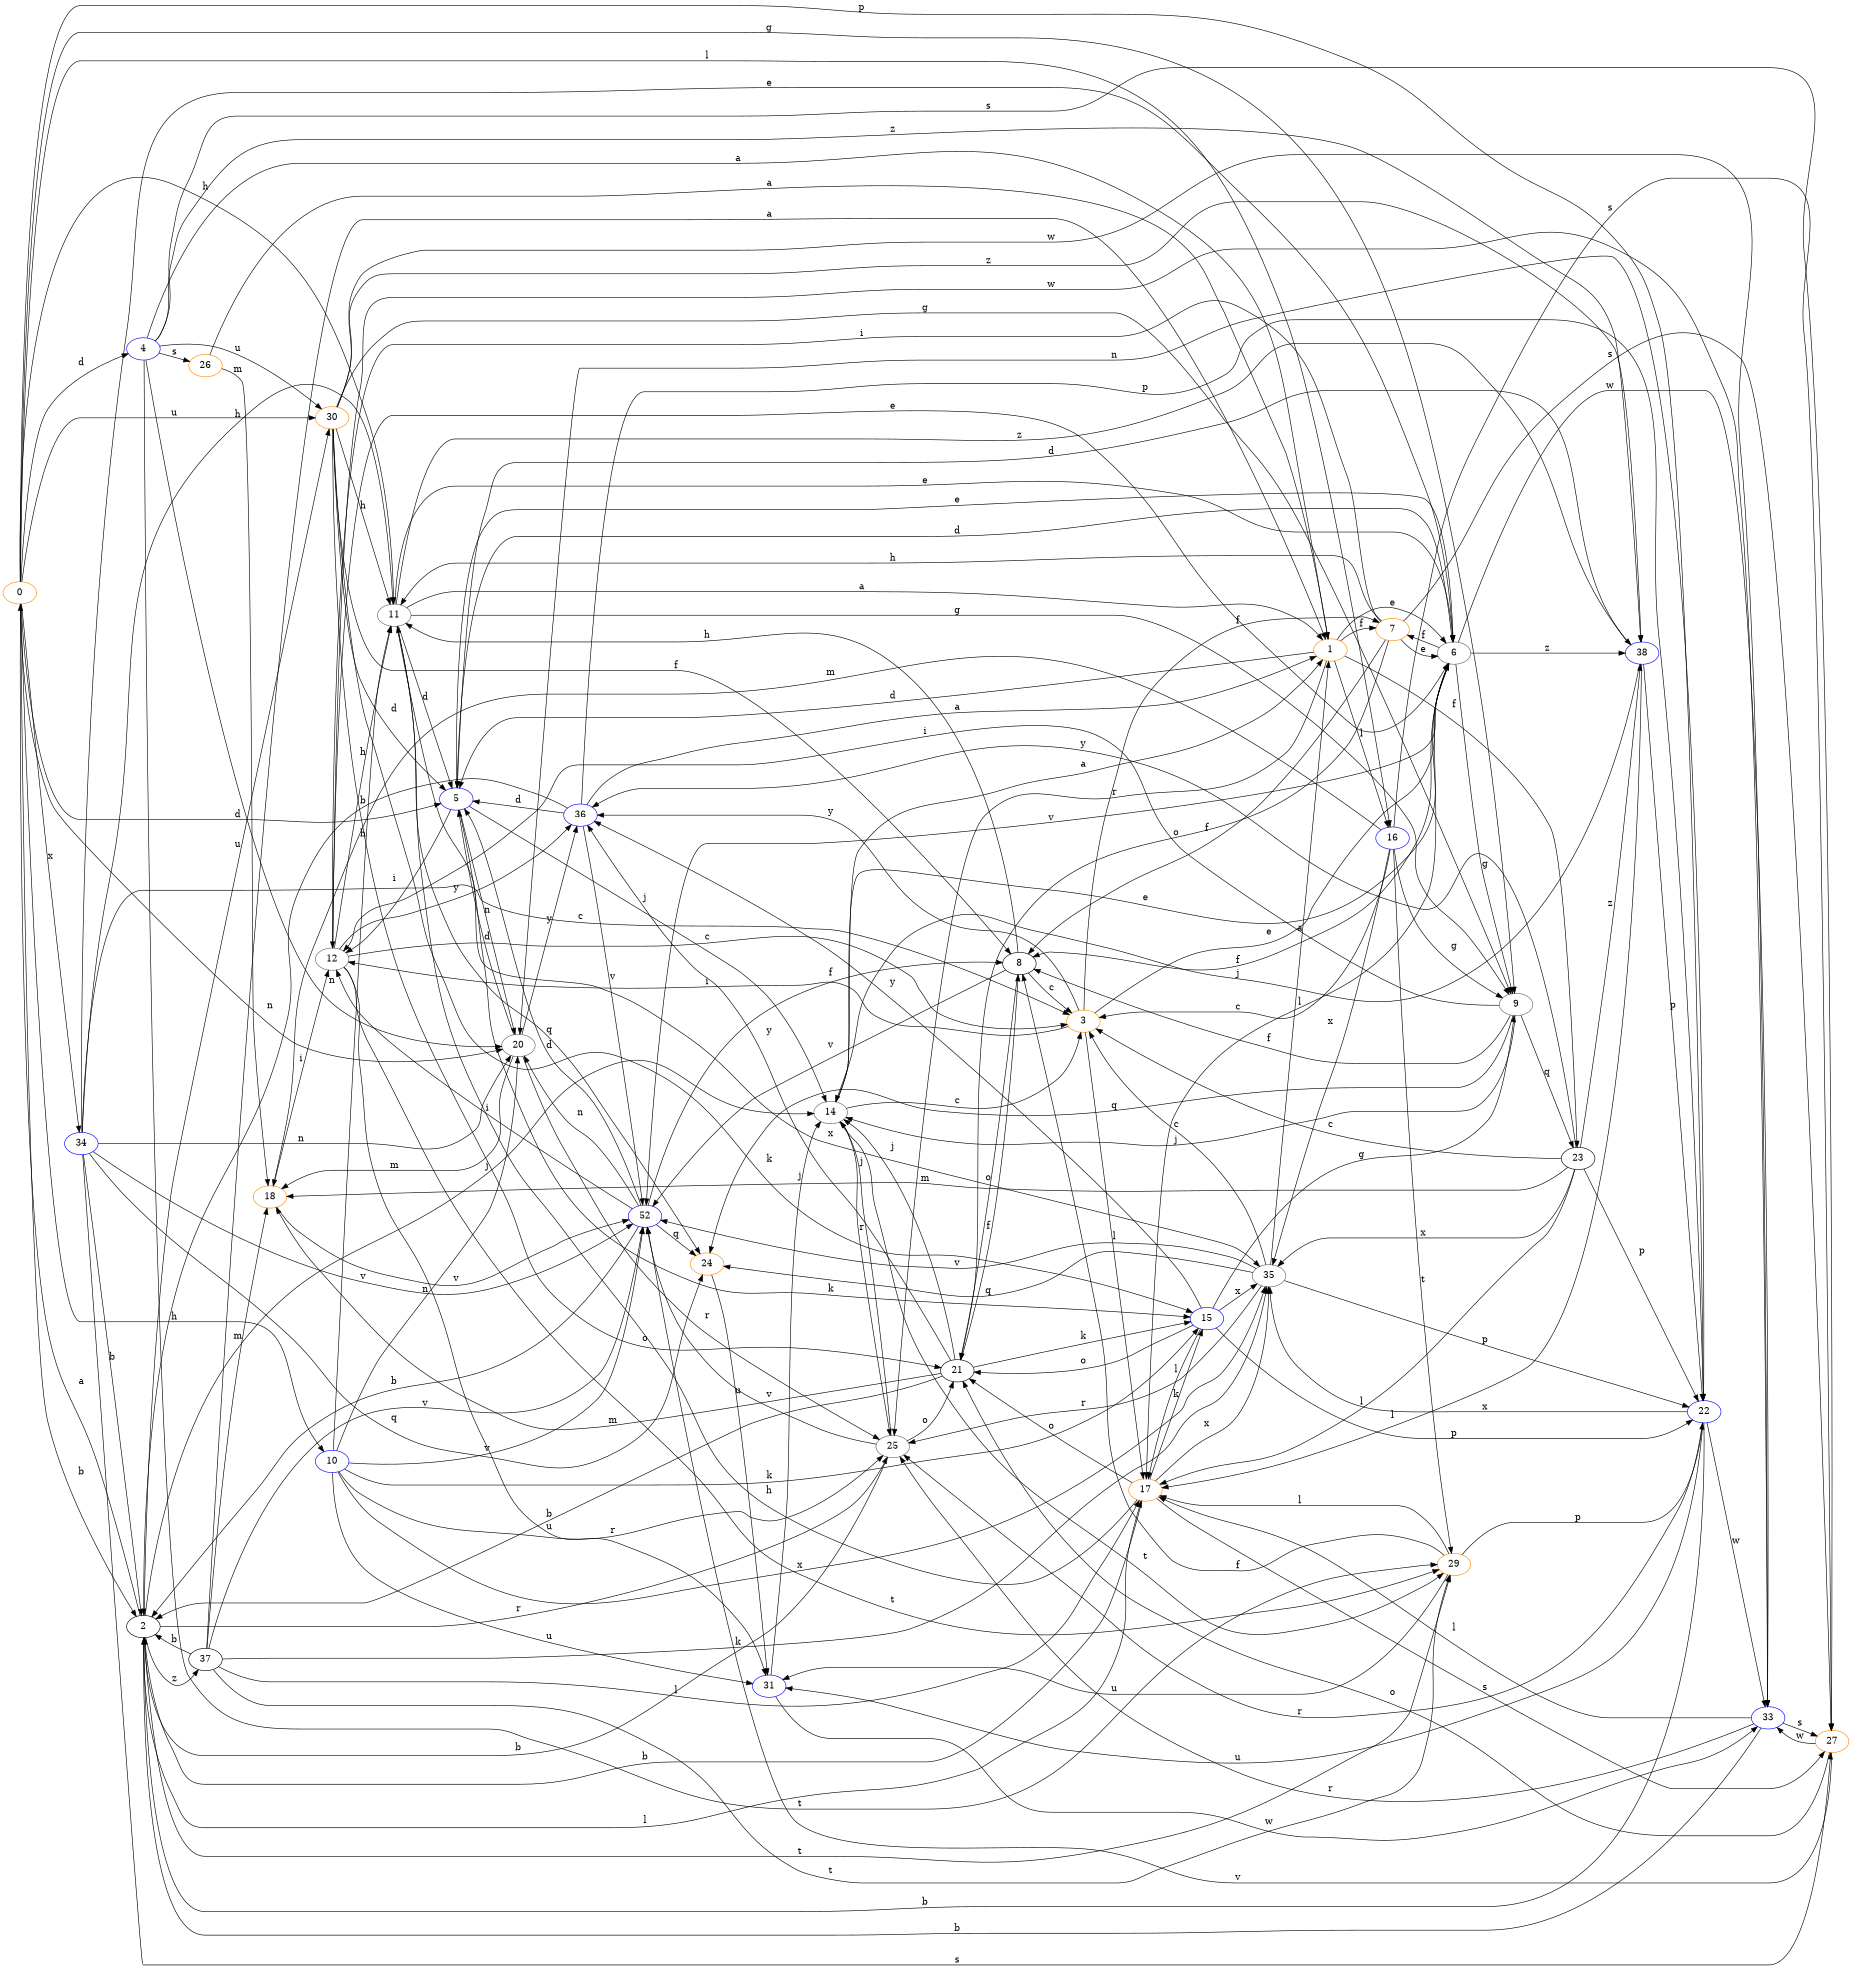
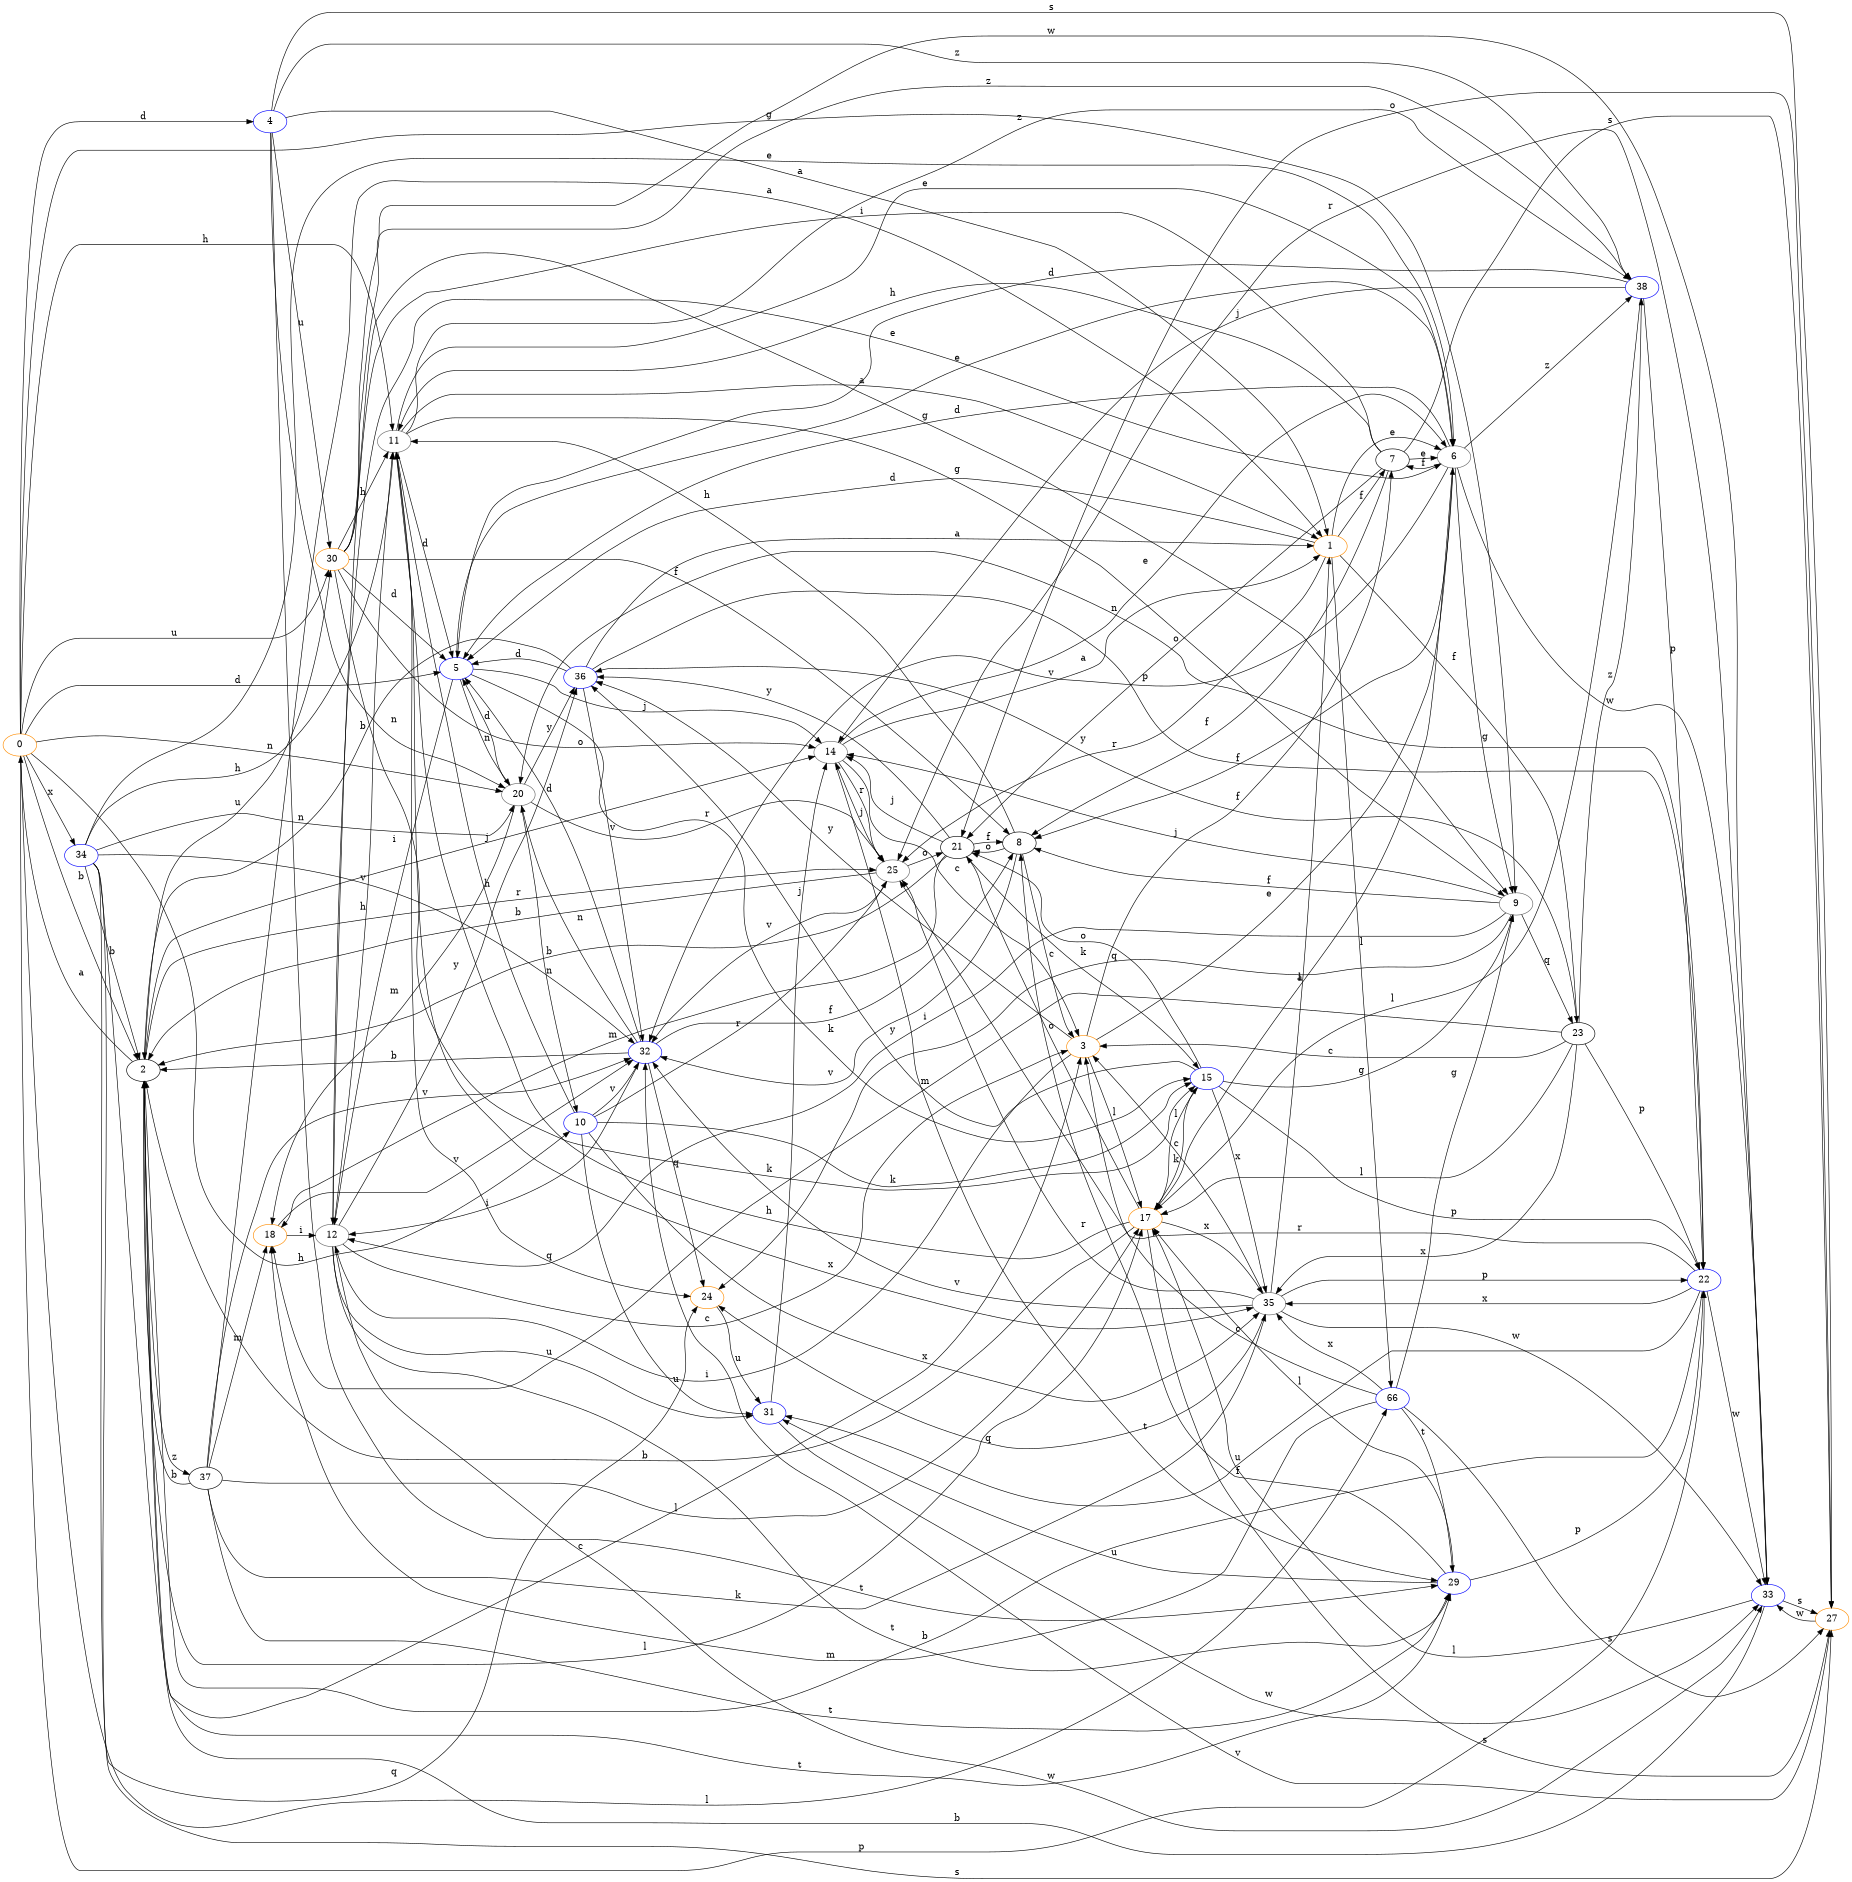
  strict digraph {
    rankdir=LR
    node [color=blue]
    0 [color=darkorange]
    2 [color=black]
    4
    5
    9 [color=gray40]
    10
    11 [color=gray40]
-   16
+   16 [label=66]
    20 [color=gray40]
    22
    30 [color=darkorange]
    34
    25 [color=gray40]
    14 [color=gray40]
    17 [color=darkorange]
-   29 [color=darkorange]
+   29
    37 [color=black]
    1 [color=darkorange]
-   26 [color=darkorange]
    27 [color=darkorange]
    38
    6 [color=gray40]
    12 [color=gray40]
    15
    23 [color=black]
    8 [color=black]
    24 [color=darkorange]
-   32 [label=52]
+   32
    31
    35 [color=gray40]
    3 [color=darkorange]
    18 [color=darkorange]
    36
    33
    21 [color=black]
-   7 [color=darkorange]
+   7 [color=black]
    0 -> 2 [label=b]
    0 -> 4 [label=d]
    0 -> 5 [label=d]
    0 -> 9 [label=g]
    0 -> 10 [label=h]
    0 -> 11 [label=h]
    0 -> 16 [label=l]
    0 -> 20 [label=n]
    0 -> 22 [label=p]
    0 -> 30 [label=u]
    0 -> 34 [label=x]
    2 -> 0 [label=a]
    2 -> 30 [label=u]
    2 -> 25 [label=r]
    2 -> 14 [label=j]
    2 -> 17 [label=l]
    2 -> 29 [label=t]
    2 -> 37 [label=z]
    4 -> 20 [label=n]
    4 -> 30 [label=u]
    4 -> 29 [label=t]
    4 -> 1 [label=a]
-   4 -> 26 [label=s]
    4 -> 27 [label=s]
    4 -> 38 [label=z]
    5 -> 20 [label=n]
    5 -> 14 [label=j]
    5 -> 6 [label=e]
    5 -> 12 [label=i]
    5 -> 15 [label=k]
    9 -> 14 [label=j]
    9 -> 12 [label=i]
    9 -> 23 [label=q]
    9 -> 8 [label=f]
    9 -> 24 [label=q]
    10 -> 11 [label=h]
-   10 -> 20 [label=n]
+   20 -> 10 [label=n]
    10 -> 25 [label=r]
    10 -> 15 [label=k]
    10 -> 32 [label=v]
    10 -> 31 [label=u]
    10 -> 35 [label=x]
    11 -> 5 [label=d]
    11 -> 9 [label=g]
    11 -> 1 [label=a]
    11 -> 38 [label=z]
    11 -> 6 [label=e]
    11 -> 24 [label=q]
    11 -> 35 [label=x]
    16 -> 9 [label=g]
    16 -> 29 [label=t]
    16 -> 27 [label=s]
    16 -> 35 [label=x]
    16 -> 3 [label=c]
    16 -> 18 [label=m]
    20 -> 5 [label=d]
    20 -> 25 [label=r]
    20 -> 18 [label=m]
    20 -> 36 [label=y]
    22 -> 2 [label=b]
    22 -> 20 [label=n]
    22 -> 25 [label=r]
    22 -> 31 [label=u]
    22 -> 35 [label=x]
    22 -> 33 [label=w]
    30 -> 5 [label=d]
    30 -> 9 [label=g]
    30 -> 11 [label=h]
    30 -> 38 [label=z]
    30 -> 15 [label=k]
    30 -> 8 [label=f]
    30 -> 33 [label=w]
-   30 -> 21 [label=o]
+   30 -> 14 [label=o]
    34 -> 2 [label=b]
    34 -> 11 [label=h]
    34 -> 20 [label=n]
    34 -> 27 [label=s]
    34 -> 6 [label=e]
    34 -> 24 [label=q]
    34 -> 32 [label=v]
    34 -> 3 [label=c]
    25 -> 2 [label=b]
    25 -> 14 [label=j]
    25 -> 32 [label=v]
    25 -> 21 [label=o]
    14 -> 25 [label=r]
    14 -> 29 [label=t]
    14 -> 1 [label=a]
    14 -> 6 [label=e]
    14 -> 3 [label=c]
    17 -> 2 [label=b]
    17 -> 11 [label=h]
    17 -> 27 [label=s]
    17 -> 15 [label=k]
    17 -> 35 [label=x]
    17 -> 21 [label=o]
    29 -> 22 [label=p]
    29 -> 17 [label=l]
    29 -> 8 [label=f]
    29 -> 31 [label=u]
    37 -> 2 [label=b]
    37 -> 17 [label=l]
    37 -> 29 [label=t]
    37 -> 1 [label=a]
    37 -> 32 [label=v]
    37 -> 35 [label=k]
    37 -> 18 [label=m]
    1 -> 5 [label=d]
    1 -> 16 [label=l]
    1 -> 25 [label=r]
    1 -> 6 [label=e]
    1 -> 23 [label=f]
    1 -> 7 [label=f]
-   26 -> 1 [label=a]
-   26 -> 18 [label=m]
    27 -> 32 [label=v]
    27 -> 33 [label=w]
    27 -> 21 [label=o]
    38 -> 5 [label=d]
    38 -> 22 [label=p]
    38 -> 14 [label=j]
    38 -> 17 [label=l]
    6 -> 5 [label=d]
    6 -> 9 [label=g]
    6 -> 17 [label=l]
    6 -> 38 [label=z]
    6 -> 8 [label=f]
    6 -> 32 [label=v]
    6 -> 33 [label=w]
    6 -> 7 [label=f]
    12 -> 11 [label=h]
    12 -> 29 [label=t]
    12 -> 6 [label=e]
    12 -> 31 [label=u]
    12 -> 3 [label=c]
    12 -> 36 [label=y]
    12 -> 33 [label=w]
    15 -> 9 [label=g]
    15 -> 22 [label=p]
    15 -> 17 [label=l]
    15 -> 35 [label=x]
    15 -> 36 [label=y]
    15 -> 21 [label=o]
    23 -> 22 [label=p]
    23 -> 17 [label=l]
    23 -> 38 [label=z]
    23 -> 35 [label=x]
    23 -> 3 [label=c]
    23 -> 18 [label=m]
    23 -> 36 [label=y]
    8 -> 11 [label=h]
    8 -> 32 [label=v]
    8 -> 3 [label=c]
    8 -> 21 [label=o]
    24 -> 31 [label=u]
    32 -> 2 [label=b]
    32 -> 5 [label=d]
    32 -> 20 [label=n]
    32 -> 12 [label=i]
    32 -> 8 [label=f]
    32 -> 24 [label=q]
    31 -> 14 [label=j]
    31 -> 33 [label=w]
    35 -> 22 [label=p]
    35 -> 25 [label=r]
    35 -> 1 [label=a]
    35 -> 24 [label=q]
    35 -> 32 [label=v]
    35 -> 3 [label=c]
+   35 -> 33 [label=w]
    3 -> 17 [label=l]
    3 -> 6 [label=e]
    3 -> 12 [label=i]
    3 -> 36 [label=y]
    3 -> 7 [label=f]
    18 -> 12 [label=i]
    18 -> 32 [label=v]
    36 -> 2 [label=b]
    36 -> 5 [label=d]
    36 -> 22 [label=p]
    36 -> 1 [label=a]
    36 -> 32 [label=v]
    33 -> 2 [label=b]
    33 -> 25 [label=r]
    33 -> 17 [label=l]
    33 -> 27 [label=s]
    21 -> 2 [label=b]
    21 -> 14 [label=j]
    21 -> 15 [label=k]
    21 -> 8 [label=f]
    21 -> 18 [label=m]
    21 -> 36 [label=y]
    7 -> 11 [label=h]
    7 -> 27 [label=s]
    7 -> 6 [label=e]
    7 -> 12 [label=i]
    7 -> 8 [label=f]
    7 -> 21 [label=o]
  }
